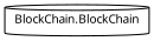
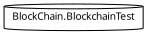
  digraph {
    rankdir=TB
    fontname="Noto Sans"
-   n1 [color=black fillcolor=white fontname="Noto Sans" fontsize=10 height=0.2 label="BlockChain.BlockChain" shape=cylinder style=filled width=0.4]
+   n1 [color=black fillcolor=white fontname="Noto Sans" fontsize=10 height=0.2 label="BlockChain.BlockchainTest" shape=cylinder style=filled width=0.4]
  }
